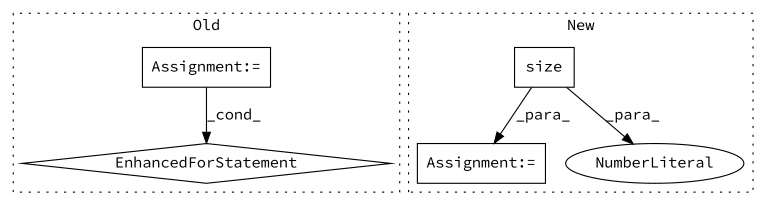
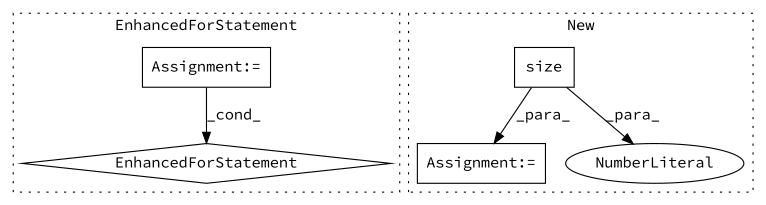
  digraph {
    fontname="Source Code Pro"
    node [a=7 fontname="Source Code Pro" l="53,2" s="5789,5865" shape=box]
    edge [fontname="Source Code Pro"]
    n1 [a=70 label=EnhancedForStatement shape=diamond]
    n2 [label="Assignment:="]
    n3 [a=32 l="5,1" label=size s="6634,6640"]
    n4 [l=1 label="Assignment:=" s=6652]
    n5 [a=34 l=1 label=NumberLiteral s=6639 shape=ellipse]
    subgraph cluster_1 {
-     label=Old
+     label=EnhancedForStatement
      style=dotted
      n1
      n2
    }
    subgraph cluster_2 {
      label=New
      style=dotted
      n3
      n4
      n5
    }
    n2 -> n1 [label=_cond_]
    n3 -> n4 [label=_para_]
    n3 -> n5 [label=_para_]
  }
